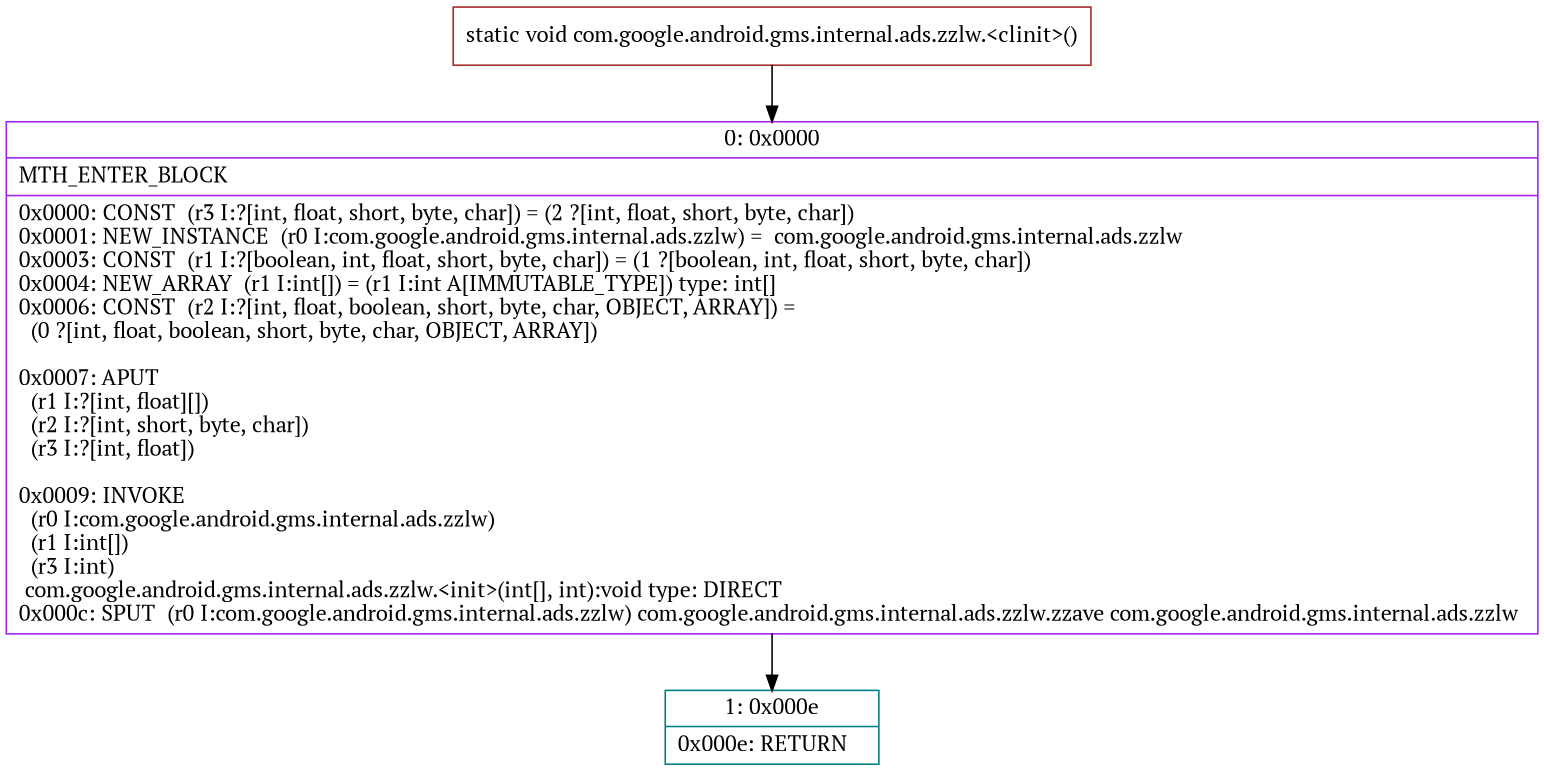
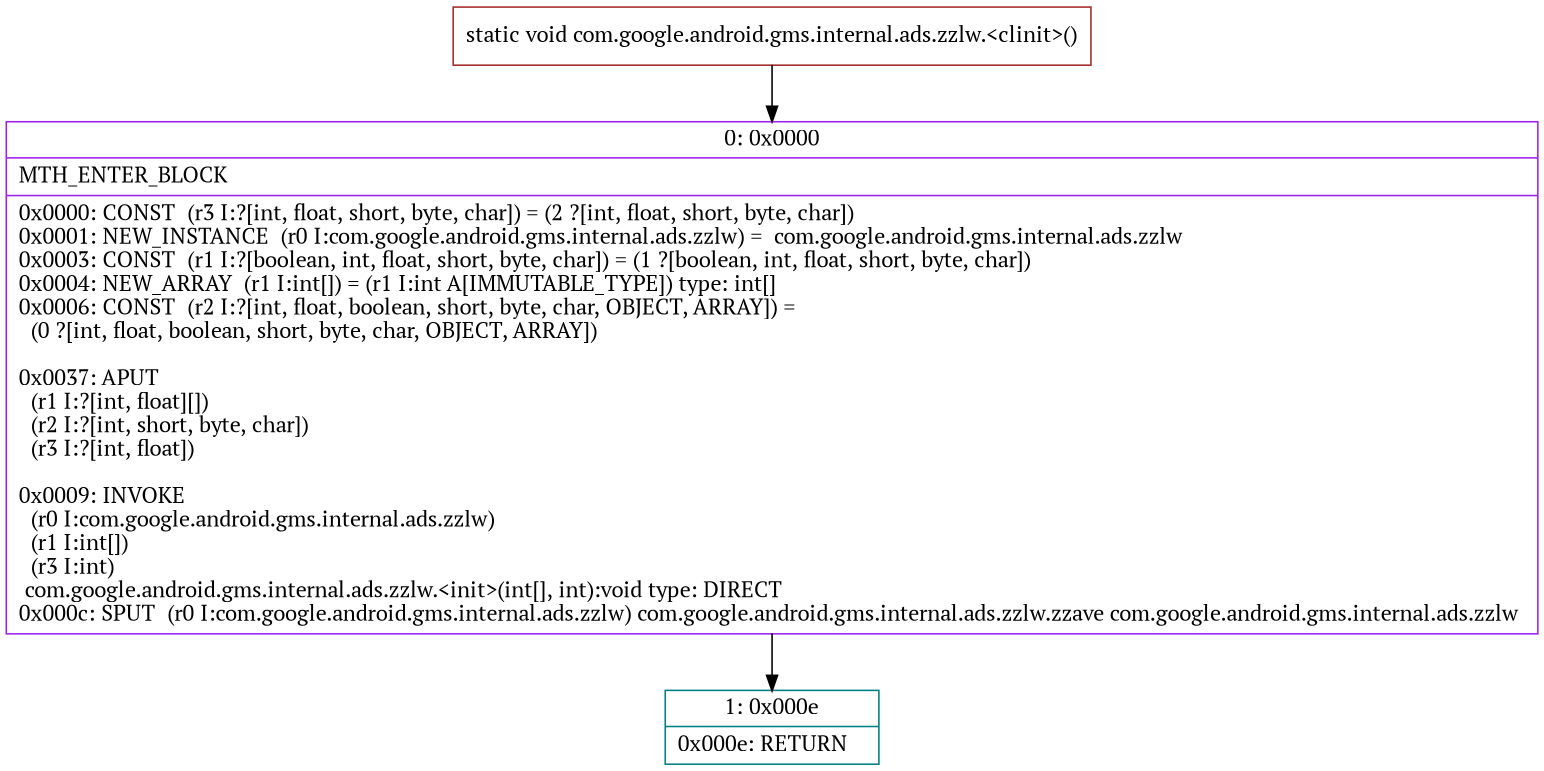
  digraph {
    fontname="PT Serif"
    node [shape=record fontname="PT Serif"]
    edge [style=solid arrowhead=normal fontname="PT Serif"]
-   n1 [label="{0\:\ 0x0000|MTH_ENTER_BLOCK\l|0x0000: CONST  (r3 I:?[int, float, short, byte, char]) = (2 ?[int, float, short, byte, char]) \l0x0001: NEW_INSTANCE  (r0 I:com.google.android.gms.internal.ads.zzlw) =  com.google.android.gms.internal.ads.zzlw \l0x0003: CONST  (r1 I:?[boolean, int, float, short, byte, char]) = (1 ?[boolean, int, float, short, byte, char]) \l0x0004: NEW_ARRAY  (r1 I:int[]) = (r1 I:int A[IMMUTABLE_TYPE]) type: int[] \l0x0006: CONST  (r2 I:?[int, float, boolean, short, byte, char, OBJECT, ARRAY]) = \l  (0 ?[int, float, boolean, short, byte, char, OBJECT, ARRAY])\l \l0x0007: APUT  \l  (r1 I:?[int, float][])\l  (r2 I:?[int, short, byte, char])\l  (r3 I:?[int, float])\l \l0x0009: INVOKE  \l  (r0 I:com.google.android.gms.internal.ads.zzlw)\l  (r1 I:int[])\l  (r3 I:int)\l com.google.android.gms.internal.ads.zzlw.\<init\>(int[], int):void type: DIRECT \l0x000c: SPUT  (r0 I:com.google.android.gms.internal.ads.zzlw) com.google.android.gms.internal.ads.zzlw.zzave com.google.android.gms.internal.ads.zzlw \l}" color=purple]
+   n1 [label="{0\:\ 0x0000|MTH_ENTER_BLOCK\l|0x0000: CONST  (r3 I:?[int, float, short, byte, char]) = (2 ?[int, float, short, byte, char]) \l0x0001: NEW_INSTANCE  (r0 I:com.google.android.gms.internal.ads.zzlw) =  com.google.android.gms.internal.ads.zzlw \l0x0003: CONST  (r1 I:?[boolean, int, float, short, byte, char]) = (1 ?[boolean, int, float, short, byte, char]) \l0x0004: NEW_ARRAY  (r1 I:int[]) = (r1 I:int A[IMMUTABLE_TYPE]) type: int[] \l0x0006: CONST  (r2 I:?[int, float, boolean, short, byte, char, OBJECT, ARRAY]) = \l  (0 ?[int, float, boolean, short, byte, char, OBJECT, ARRAY])\l \l0x0037: APUT  \l  (r1 I:?[int, float][])\l  (r2 I:?[int, short, byte, char])\l  (r3 I:?[int, float])\l \l0x0009: INVOKE  \l  (r0 I:com.google.android.gms.internal.ads.zzlw)\l  (r1 I:int[])\l  (r3 I:int)\l com.google.android.gms.internal.ads.zzlw.\<init\>(int[], int):void type: DIRECT \l0x000c: SPUT  (r0 I:com.google.android.gms.internal.ads.zzlw) com.google.android.gms.internal.ads.zzlw.zzave com.google.android.gms.internal.ads.zzlw \l}" color=purple]
    n2 [label="{1\:\ 0x000e|0x000e: RETURN   \l}" color=teal]
    n3 [label="{static void com.google.android.gms.internal.ads.zzlw.\<clinit\>() }" color=brown]
    n1 -> n2
    n3 -> n1
  }
